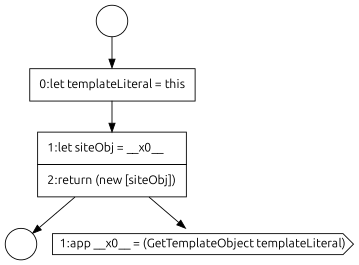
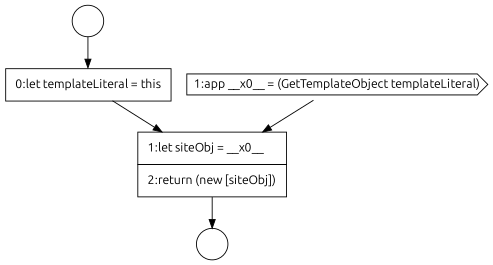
  digraph {
    fontname=Ubuntu
    node [color=black fillcolor=white fontname=Ubuntu shape=none style=filled]
    edge [color=black fontname=Ubuntu]
    n1 [label=<<font color="black">     <table border="0" cellborder="1" cellspacing="0" cellpadding="10">       <tr><td align="left">1:let siteObj = __x0__</td></tr>       <tr><td align="left">2:return (new [siteObj])</td></tr>     </table>   </font>> margin=0]
    n2 [label=" " shape=circle]
    n3 [label=" " shape=circle]
    n4 [label=<<font color="black">     <table border="0" cellborder="1" cellspacing="0" cellpadding="10">       <tr><td align="left">0:let templateLiteral = this</td></tr>     </table>   </font>> margin=0]
    n5 [label=<<font color="black">1:app __x0__ = (GetTemplateObject templateLiteral)</font>> shape=cds]
    n1 -> n2
    n3 -> n4
    n4 -> n1
-   n1 -> n5
+   n5 -> n1
  }
